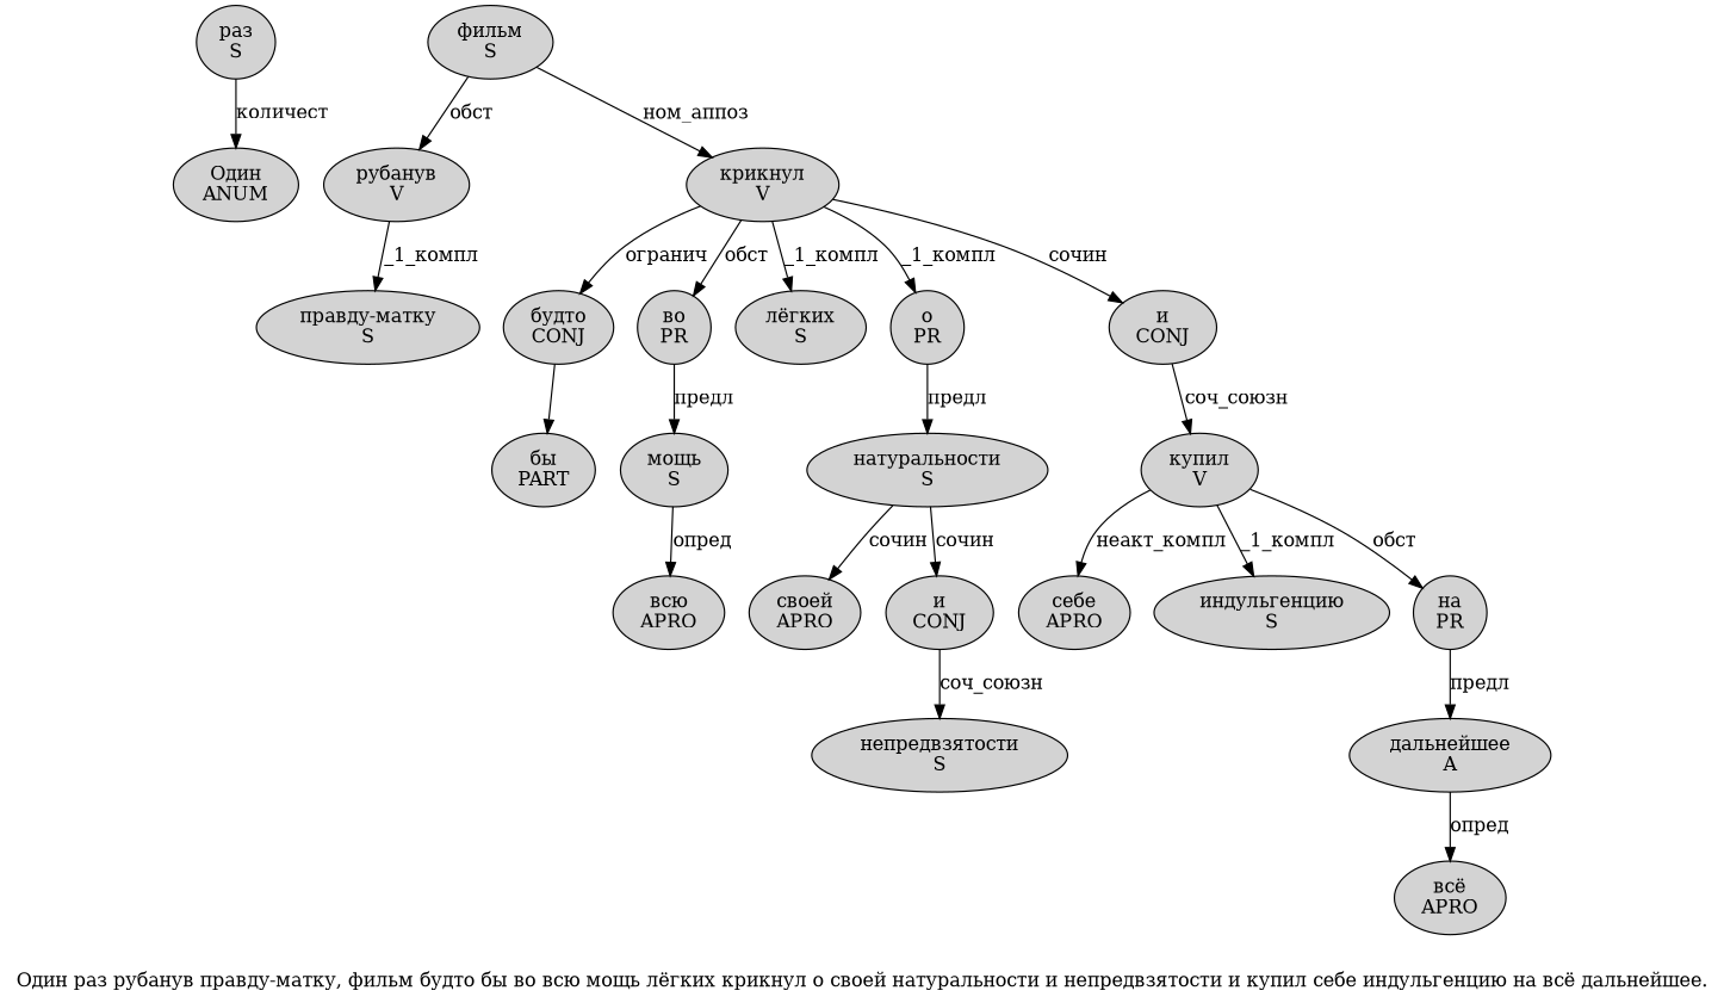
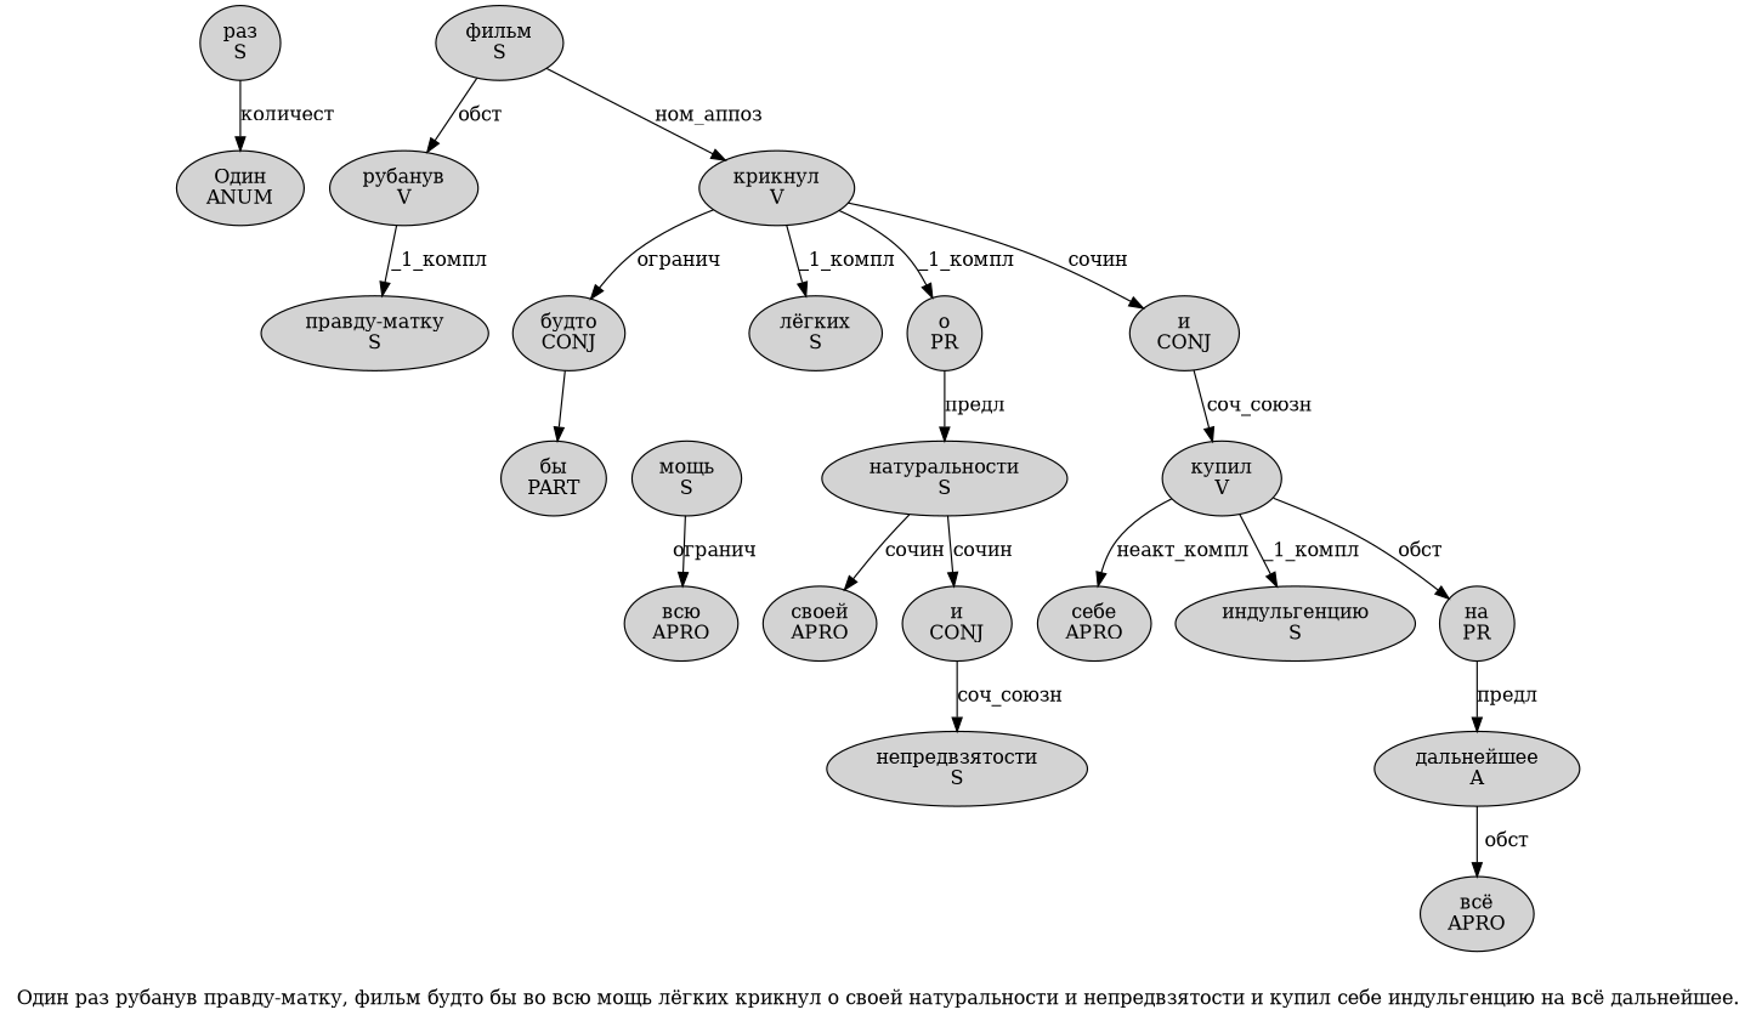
  digraph {
    label="Один раз рубанув правду-матку, фильм будто бы во всю мощь лёгких крикнул о своей натуральности и непредвзятости и купил себе индульгенцию на всё дальнейшее."
    node [fillcolor=lightgray penwidth=1 shape=ellipse style=filled]
    n1 [label="Один\nANUM"]
    n2 [label="раз\nS"]
    n3 [label="рубанув\nV"]
    n4 [label="правду-матку\nS"]
    n5 [label="фильм\nS"]
    n6 [label="крикнул\nV"]
    n7 [label="будто\nCONJ"]
-   n8 [label="во\nPR"]
    n9 [label="лёгких\nS"]
    n10 [label="о\nPR"]
    n11 [label="и\nCONJ"]
    n12 [label="бы\nPART"]
    n13 [label="мощь\nS"]
    n14 [label="всю\nAPRO"]
    n15 [label="натуральности\nS"]
    n16 [label="купил\nV"]
    n17 [label="своей\nAPRO"]
    n18 [label="и\nCONJ"]
    n19 [label="непредвзятости\nS"]
    n20 [label="себе\nAPRO"]
    n21 [label="индульгенцию\nS"]
    n22 [label="на\nPR"]
    n23 [label="дальнейшее\nA"]
    n24 [label="всё\nAPRO"]
    n2 -> n1 [label="количест"]
    n3 -> n4 [label="_1_компл"]
    n5 -> n3 [label="обст"]
    n5 -> n6 [label="ном_аппоз"]
    n6 -> n7 [label="огранич"]
-   n6 -> n8 [label="обст"]
    n6 -> n9 [label="_1_компл"]
    n6 -> n10 [label="_1_компл"]
    n6 -> n11 [label="сочин"]
    n7 -> n12
-   n8 -> n13 [label="предл"]
    n10 -> n15 [label="предл"]
    n11 -> n16 [label="соч_союзн"]
-   n13 -> n14 [label="опред"]
+   n13 -> n14 [label="огранич"]
    n15 -> n17 [label="сочин"]
    n15 -> n18 [label="сочин"]
    n16 -> n20 [label="неакт_компл"]
    n16 -> n21 [label="_1_компл"]
    n16 -> n22 [label="обст"]
    n18 -> n19 [label="соч_союзн"]
    n22 -> n23 [label="предл"]
-   n23 -> n24 [label="опред"]
+   n23 -> n24 [label="обст"]
  }
